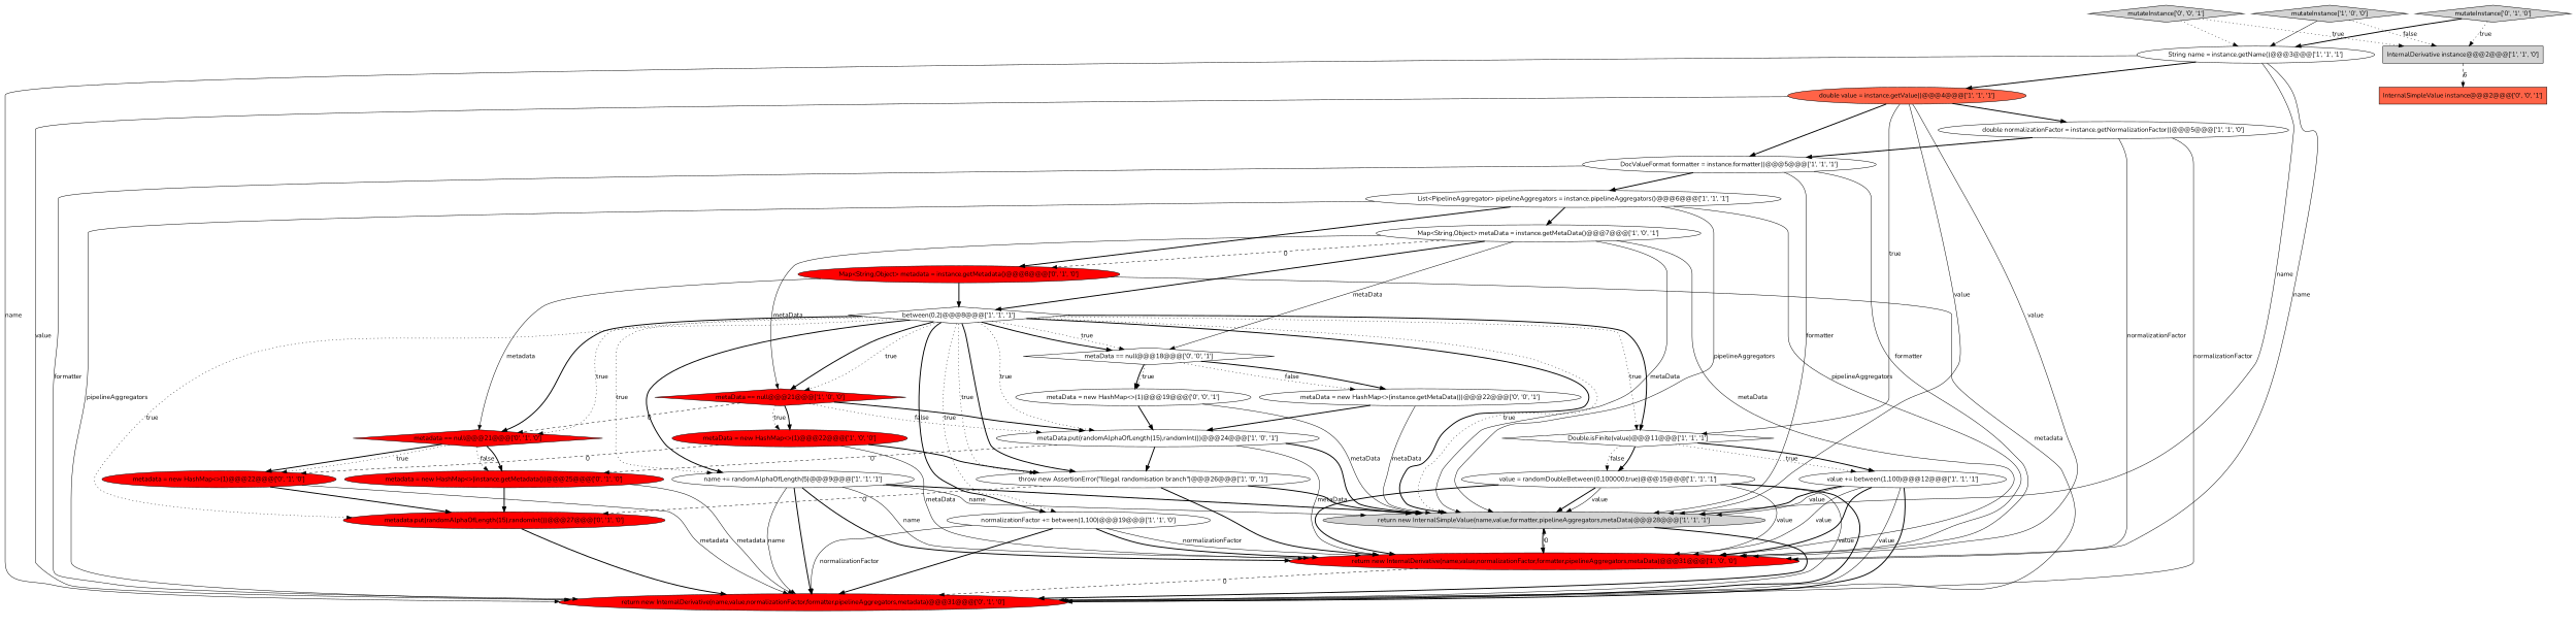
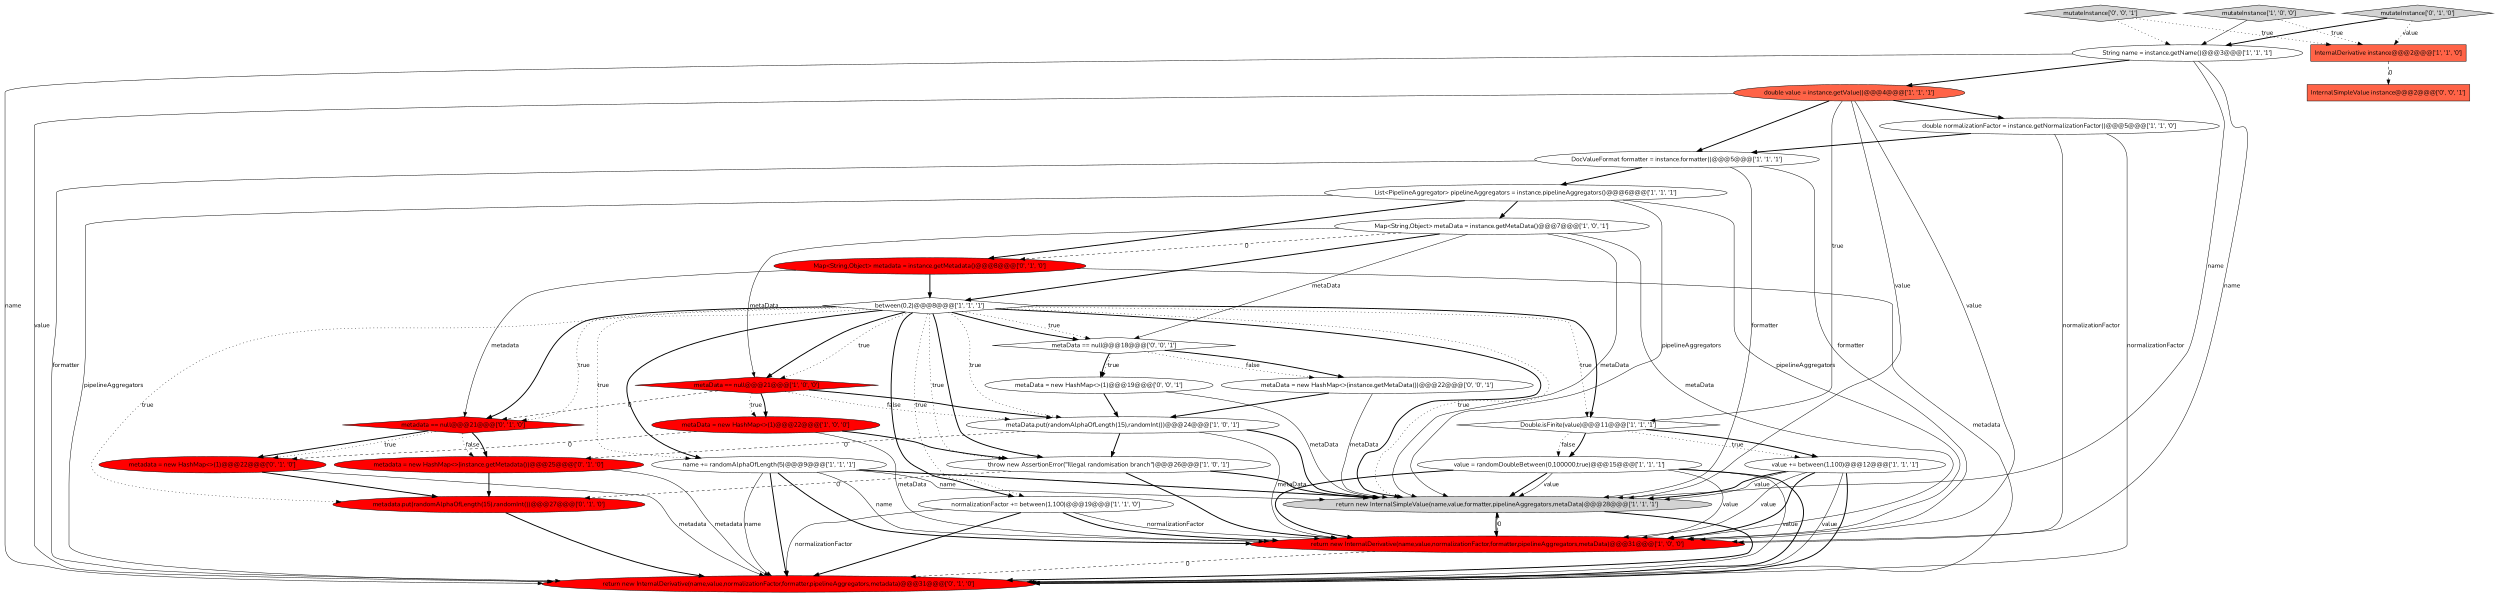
  digraph {
    fontname=Nunito
    node [fillcolor=white fontname=Nunito shape=ellipse style=filled]
    edge [fontname=Nunito style=bold]
    n1 [label="metaData == null@@@18@@@['0', '0', '1']" shape=diamond]
    n2 [label="metaData = new HashMap<>(instance.getMetaData())@@@22@@@['0', '0', '1']"]
    n3 [label="metaData = new HashMap<>(1)@@@19@@@['0', '0', '1']"]
    n4 [fillcolor=lightgray label="return new InternalSimpleValue(name,value,formatter,pipelineAggregators,metaData)@@@28@@@['1', '1', '1']"]
    n5 [label="metaData.put(randomAlphaOfLength(15),randomInt())@@@24@@@['1', '0', '1']"]
    n6 [label="value = randomDoubleBetween(0,100000,true)@@@15@@@['1', '1', '1']"]
    n7 [fillcolor=red label="return new InternalDerivative(name,value,normalizationFactor,formatter,pipelineAggregators,metaData)@@@31@@@['1', '0', '0']"]
    n8 [fillcolor=red label="return new InternalDerivative(name,value,normalizationFactor,formatter,pipelineAggregators,metadata)@@@31@@@['0', '1', '0']"]
    n9 [fillcolor=red label="Map<String,Object> metadata = instance.getMetadata()@@@8@@@['0', '1', '0']"]
    n10 [label="between(0,2)@@@8@@@['1', '1', '1']" shape=diamond]
    n11 [fillcolor=red label="metadata == null@@@21@@@['0', '1', '0']" shape=diamond]
    n12 [label="Double.isFinite(value)@@@11@@@['1', '1', '1']" shape=diamond]
    n13 [fillcolor=red label="metadata.put(randomAlphaOfLength(15),randomInt())@@@27@@@['0', '1', '0']"]
    n14 [label="normalizationFactor += between(1,100)@@@19@@@['1', '1', '0']"]
    n15 [label="throw new AssertionError(\"Illegal randomisation branch\")@@@26@@@['1', '0', '1']"]
    n16 [label="name += randomAlphaOfLength(5)@@@9@@@['1', '1', '1']"]
    n17 [fillcolor=red label="metaData == null@@@21@@@['1', '0', '0']" shape=diamond]
    n18 [fillcolor=red label="metadata = new HashMap<>(1)@@@22@@@['0', '1', '0']"]
    n19 [fillcolor=red label="metadata = new HashMap<>(instance.getMetadata())@@@25@@@['0', '1', '0']"]
    n20 [fillcolor=tomato label="double value = instance.getValue()@@@4@@@['1', '1', '1']"]
    n21 [label="double normalizationFactor = instance.getNormalizationFactor()@@@5@@@['1', '1', '0']"]
    n22 [label="DocValueFormat formatter = instance.formatter()@@@5@@@['1', '1', '1']"]
    n23 [label="value += between(1,100)@@@12@@@['1', '1', '1']"]
    n24 [label="List<PipelineAggregator> pipelineAggregators = instance.pipelineAggregators()@@@6@@@['1', '1', '1']"]
    n25 [fillcolor=lightgray label="mutateInstance['0', '0', '1']" shape=diamond]
    n26 [label="String name = instance.getName()@@@3@@@['1', '1', '1']"]
-   n27 [fillcolor=lightgray label="InternalDerivative instance@@@2@@@['1', '1', '0']" shape=box]
+   n27 [fillcolor=tomato label="InternalDerivative instance@@@2@@@['1', '1', '0']" shape=box]
    n28 [fillcolor=tomato label="InternalSimpleValue instance@@@2@@@['0', '0', '1']" shape=box]
    n29 [fillcolor=red label="metaData = new HashMap<>(1)@@@22@@@['1', '0', '0']"]
    n30 [fillcolor=lightgray label="mutateInstance['0', '1', '0']" shape=diamond]
    n31 [label="Map<String,Object> metaData = instance.getMetaData()@@@7@@@['1', '0', '1']"]
    n32 [fillcolor=lightgray label="mutateInstance['1', '0', '0']" shape=diamond]
    n1 -> n2
    n1 -> n2 [label=false style=dotted]
    n1 -> n3 [label=true style=dotted]
    n1 -> n3
    n2 -> n4 [label=metaData style=solid]
    n2 -> n5
    n3 -> n4 [label=metaData style=solid]
    n3 -> n5
    n4 -> n7
    n4 -> n8
    n5 -> n4
    n5 -> n7 [label=metaData style=solid]
    n5 -> n15
    n5 -> n19 [label=0 style=dashed]
    n6 -> n4
    n6 -> n4 [label=value style=solid]
    n6 -> n7 [label=value style=solid]
    n6 -> n7
    n6 -> n8 [label=value style=solid]
    n6 -> n8
    n7 -> n4 [label=0 style=dashed]
    n7 -> n8 [label=0 style=dashed]
    n9 -> n8 [label=metadata style=solid]
    n9 -> n10
    n9 -> n11 [label=metadata style=solid]
    n10 -> n1 [label=true style=dotted]
    n10 -> n1
    n10 -> n4
    n10 -> n4 [label=true style=dotted]
    n10 -> n5 [label=true style=dotted]
    n10 -> n11 [label=true style=dotted]
    n10 -> n11
    n10 -> n12 [label=true style=dotted]
    n10 -> n12
    n10 -> n13 [label=true style=dotted]
    n10 -> n14
    n10 -> n14 [label=true style=dotted]
    n10 -> n15 [label=true style=dotted]
    n10 -> n15
    n10 -> n16 [label=true style=dotted]
    n10 -> n16
    n10 -> n17 [label=true style=dotted]
    n10 -> n17
    n11 -> n18
    n11 -> n18 [label=true style=dotted]
    n11 -> n19 [label=false style=dotted]
    n11 -> n19
    n12 -> n6
    n12 -> n6 [label=false style=dotted]
    n12 -> n23 [label=true style=dotted]
    n12 -> n23
    n13 -> n8
    n14 -> n7 [label=normalizationFactor style=solid]
    n14 -> n7
    n14 -> n8 [label=normalizationFactor style=solid]
    n14 -> n8
    n15 -> n4
    n15 -> n7
    n15 -> n13 [label=0 style=dashed]
    n16 -> n4 [label=name style=solid]
    n16 -> n4
    n16 -> n7
    n16 -> n7 [label=name style=solid]
    n16 -> n8 [label=name style=solid]
    n16 -> n8
    n17 -> n5
    n17 -> n5 [label=false style=dotted]
    n17 -> n11 [label=0 style=dashed]
    n17 -> n29
    n17 -> n29 [label=true style=dotted]
    n18 -> n8 [label=metadata style=solid]
    n18 -> n13
    n19 -> n8 [label=metadata style=solid]
    n19 -> n13
    n20 -> n4 [label=value style=solid]
    n20 -> n7 [label=value style=solid]
    n20 -> n8 [label=value style=solid]
    n20 -> n12 [label=true style=solid]
    n20 -> n21
    n20 -> n22
    n21 -> n7 [label=normalizationFactor style=solid]
    n21 -> n8 [label=normalizationFactor style=solid]
    n21 -> n22
    n22 -> n4 [label=formatter style=solid]
    n22 -> n7 [label=formatter style=solid]
    n22 -> n8 [label=formatter style=solid]
    n22 -> n24
    n23 -> n4
    n23 -> n4 [label=value style=solid]
    n23 -> n7 [label=value style=solid]
    n23 -> n7
    n23 -> n8 [label=value style=solid]
    n23 -> n8
    n24 -> n4 [label=pipelineAggregators style=solid]
    n24 -> n7 [label=pipelineAggregators style=solid]
    n24 -> n8 [label=pipelineAggregators style=solid]
    n24 -> n9
    n24 -> n31
    n25 -> n26 [style=dotted]
    n25 -> n27 [label=true style=dotted]
    n26 -> n4 [label=name style=solid]
    n26 -> n7 [label=name style=solid]
    n26 -> n8 [label=name style=solid]
    n26 -> n20
-   n27 -> n28 [label=6 style=dashed]
+   n27 -> n28 [label=0 style=dashed]
    n29 -> n7 [label=metaData style=solid]
    n29 -> n15
    n29 -> n18 [label=0 style=dashed]
    n30 -> n26
-   n30 -> n27 [label=true style=dotted]
+   n30 -> n27 [label=value style=dotted]
    n31 -> n1 [label=metaData style=solid]
    n31 -> n4 [label=metaData style=solid]
    n31 -> n7 [label=metaData style=solid]
    n31 -> n9 [label=0 style=dashed]
    n31 -> n10
    n31 -> n17 [label=metaData style=solid]
    n32 -> n26 [style=solid]
-   n32 -> n27 [label=false style=dotted]
+   n32 -> n27 [label=true style=dotted]
  }
